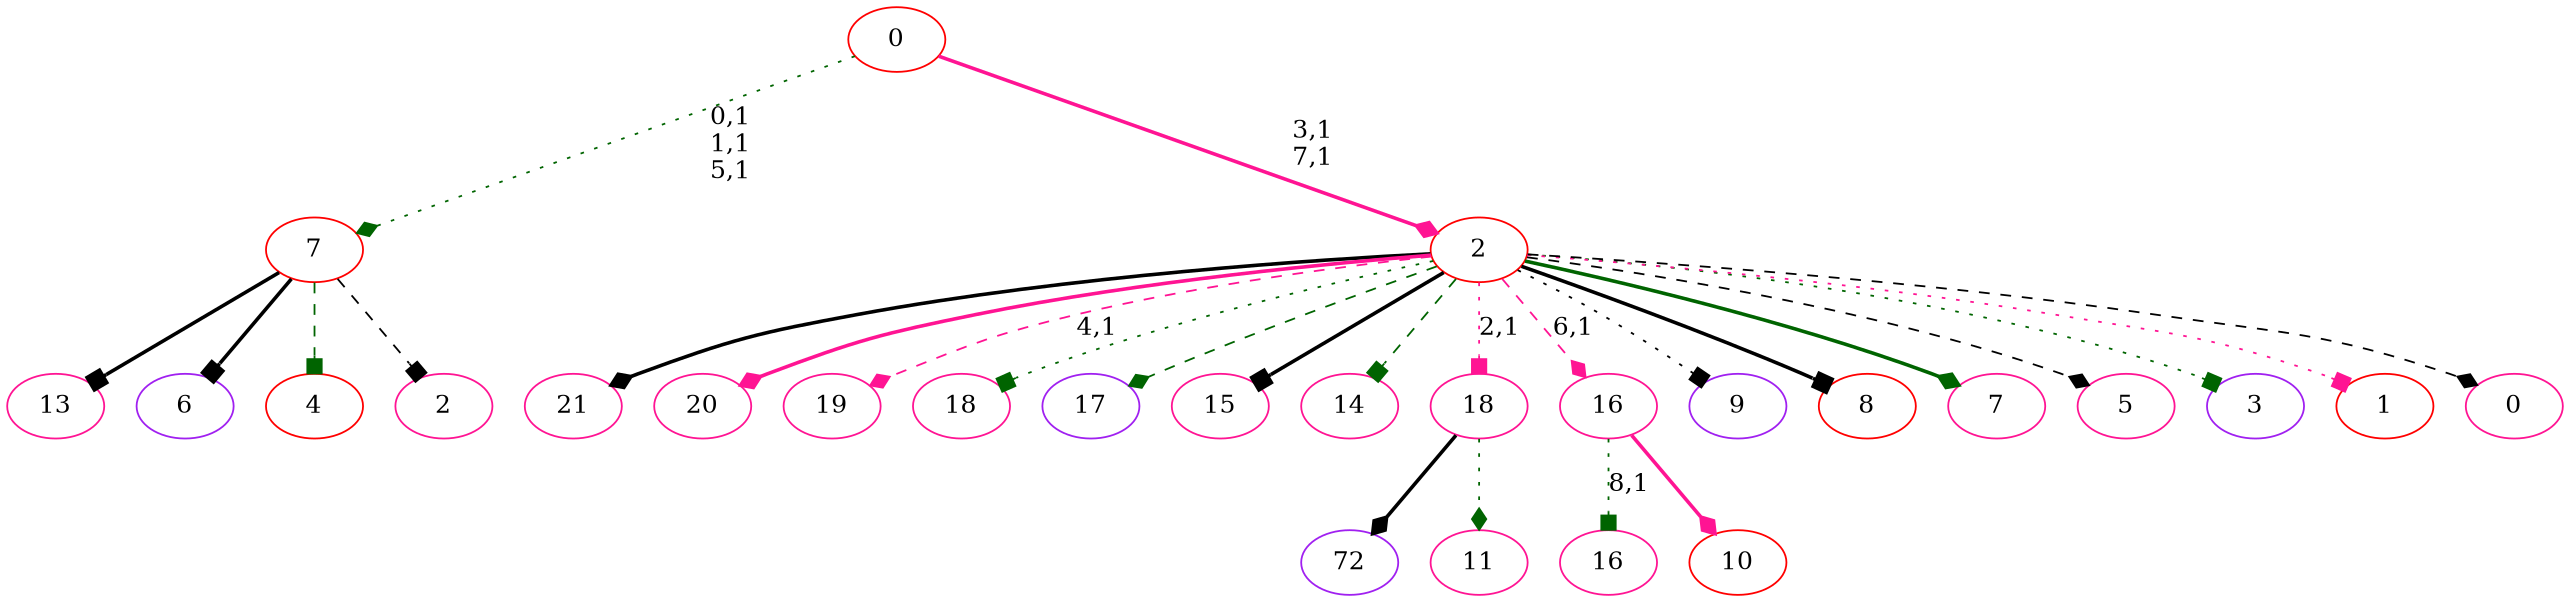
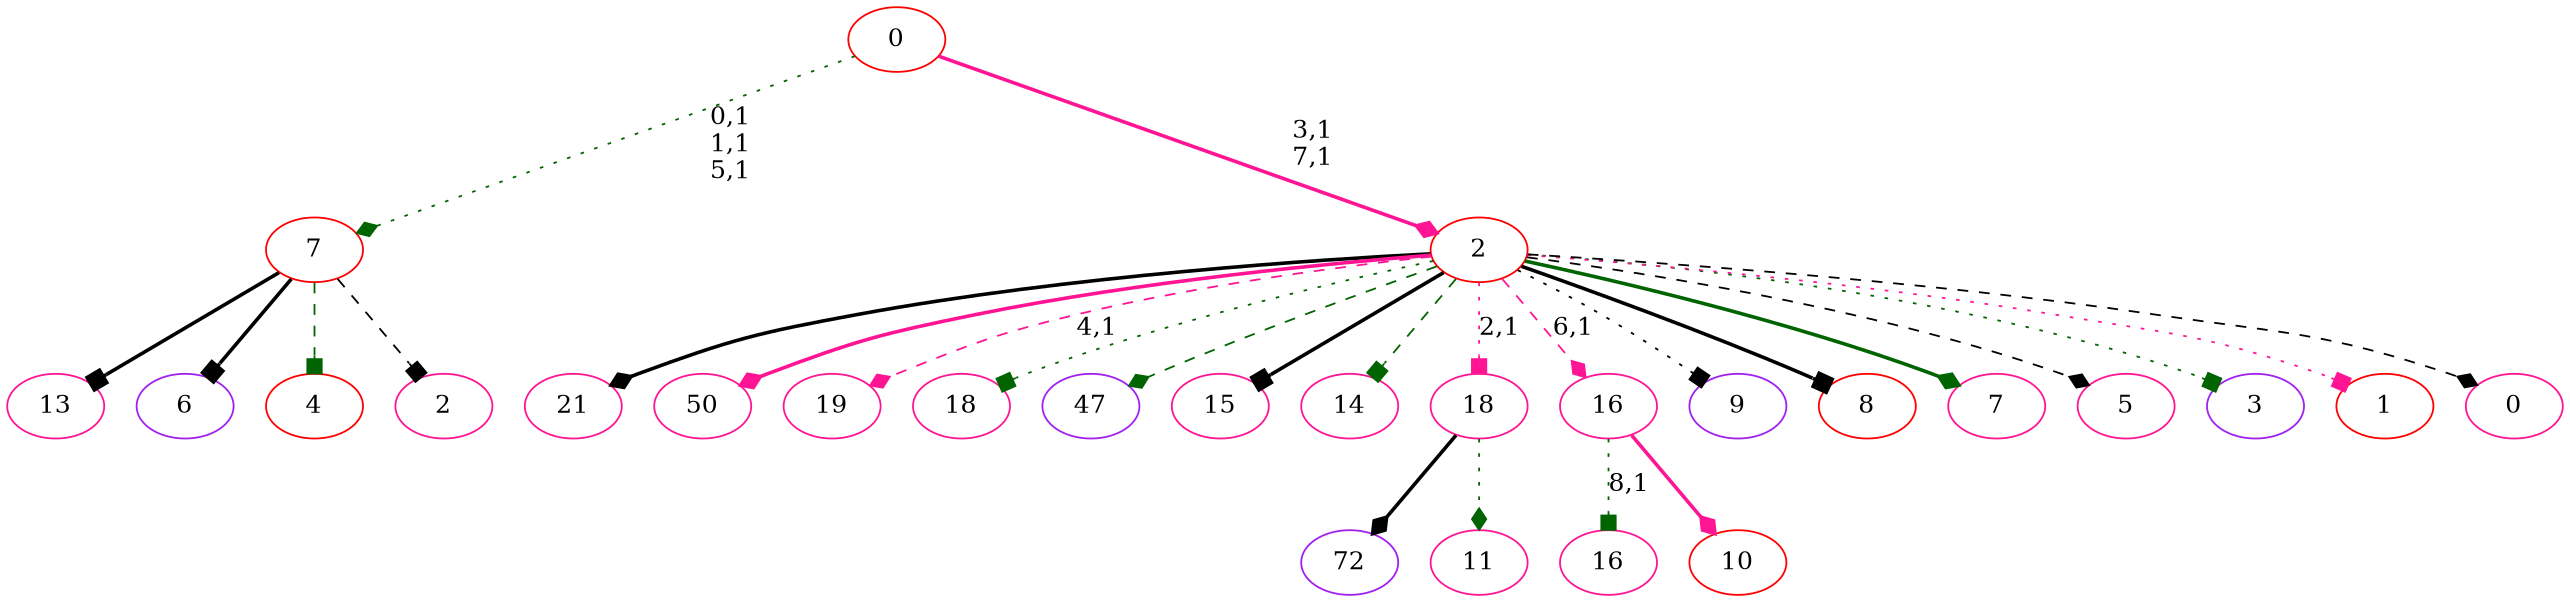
  digraph {
    node [color=deeppink]
    edge [arrowhead=diamond color=black style=bold]
    n1 [label=21]
-   n2 [label=20]
+   n2 [label=50]
    n3 [label=19]
    n4 [label=18]
-   n5 [color=purple label=17]
+   n5 [color=purple label=47]
    n6 [label=16]
    n7 [label=15]
    n8 [label=14]
    n9 [label=13]
    n10 [color=purple label=72]
    n11 [label=11]
    18
    n13 [color=red label=10]
    16
    n15 [color=purple label=9]
    n16 [color=red label=8]
    n17 [label=7]
    n18 [color=purple label=6]
    n19 [label=5]
    n20 [color=red label=4]
    n21 [color=purple label=3]
    n22 [label=2]
    7 [color=red]
    n24 [color=red label=1]
    n25 [label=0]
    2 [color=red]
    0 [color=red]
    18 -> n10
    18 -> n11 [color=darkgreen style=dotted]
    16 -> n6 [arrowhead=box color=darkgreen label="8,1" style=dotted]
    16 -> n13 [color=deeppink]
    7 -> n9 [arrowhead=box]
    7 -> n18 [arrowhead=box]
    7 -> n20 [arrowhead=box color=darkgreen style=dashed]
    7 -> n22 [arrowhead=box style=dashed]
    2 -> n1
    2 -> n2 [color=deeppink]
    2 -> n3 [color=deeppink label="4,1" style=dashed]
    2 -> n4 [arrowhead=box color=darkgreen style=dotted]
    2 -> n5 [color=darkgreen style=dashed]
    2 -> n7 [arrowhead=box]
    2 -> n8 [arrowhead=box color=darkgreen style=dashed]
    2 -> 18 [arrowhead=box color=deeppink label="2,1" style=dotted]
    2 -> 16 [color=deeppink label="6,1" style=dashed]
    2 -> n15 [arrowhead=box style=dotted]
    2 -> n16 [arrowhead=box]
    2 -> n17 [color=darkgreen]
    2 -> n19 [style=dashed]
    2 -> n21 [arrowhead=box color=darkgreen style=dotted]
    2 -> n24 [arrowhead=box color=deeppink style=dotted]
    2 -> n25 [style=dashed]
    0 -> 7 [color=darkgreen label="0,1\n1,1\n5,1" style=dotted]
    0 -> 2 [color=deeppink label="3,1\n7,1"]
  }
